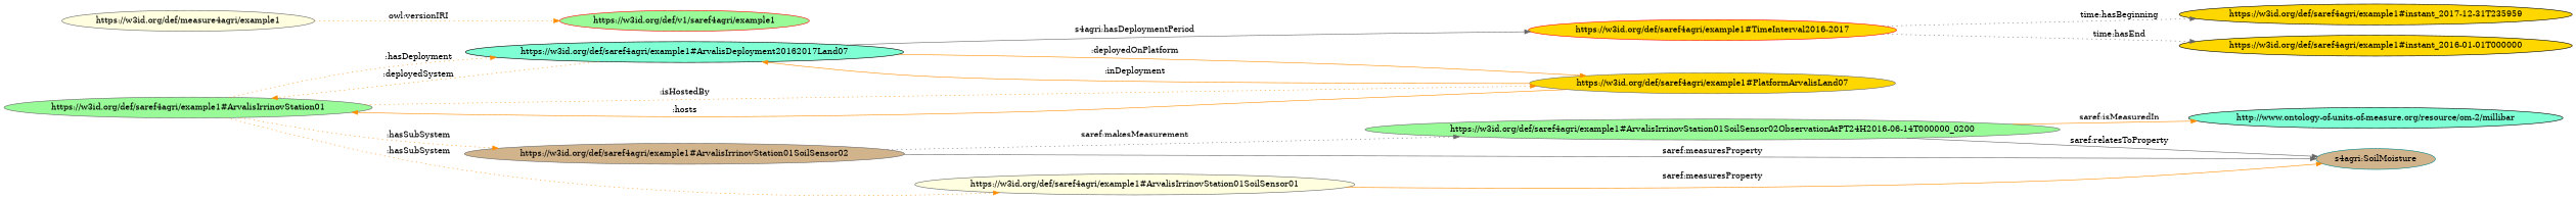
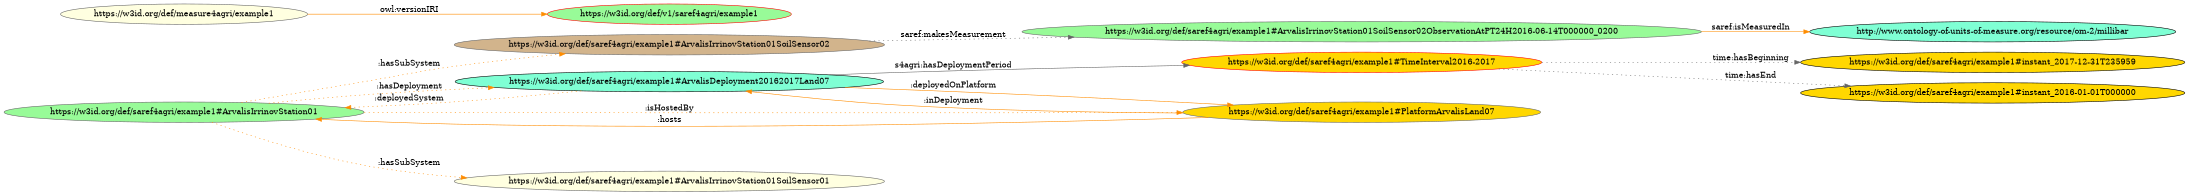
  digraph {
    rankdir=LR
    node [color=gray40 fillcolor=gold style=filled]
    edge [color=darkorange style=dotted]
    "https://w3id.org/def/saref4agri/example1#ArvalisIrrinovStation01SoilSensor02" [fillcolor=tan]
    "https://w3id.org/def/saref4agri/example1#ArvalisIrrinovStation01SoilSensor02ObservationAtPT24H2016-06-14T000000_0200" [fillcolor=palegreen]
-   "s4agri:SoilMoisture" [color=teal fillcolor=tan]
    "http://www.ontology-of-units-of-measure.org/resource/om-2/millibar" [color=black fillcolor=aquamarine]
    "https://w3id.org/def/saref4agri/example1#TimeInterval2016-2017" [color=red]
    "https://w3id.org/def/saref4agri/example1#instant_2017-12-31T235959" [color=black]
    "https://w3id.org/def/saref4agri/example1#instant_2016-01-01T000000" [color=black]
    "https://w3id.org/def/saref4agri/example1#ArvalisDeployment20162017Land07" [color=black fillcolor=aquamarine]
    "https://w3id.org/def/saref4agri/example1#ArvalisIrrinovStation01" [fillcolor=palegreen]
    "https://w3id.org/def/saref4agri/example1#PlatformArvalisLand07"
    "https://w3id.org/def/saref4agri/example1#ArvalisIrrinovStation01SoilSensor01" [fillcolor=lightyellow]
    n12 [fillcolor=lightyellow label="https://w3id.org/def/measure4agri/example1"]
    "https://w3id.org/def/v1/saref4agri/example1" [color=red fillcolor=palegreen]
    "https://w3id.org/def/saref4agri/example1#ArvalisIrrinovStation01SoilSensor02" -> "https://w3id.org/def/saref4agri/example1#ArvalisIrrinovStation01SoilSensor02ObservationAtPT24H2016-06-14T000000_0200" [color=gray40 label="saref:makesMeasurement"]
-   "https://w3id.org/def/saref4agri/example1#ArvalisIrrinovStation01SoilSensor02" -> "s4agri:SoilMoisture" [color=gray40 label="saref:measuresProperty" style=solid]
-   "https://w3id.org/def/saref4agri/example1#ArvalisIrrinovStation01SoilSensor02ObservationAtPT24H2016-06-14T000000_0200" -> "s4agri:SoilMoisture" [color=gray40 label="saref:relatesToProperty" style=solid]
    "https://w3id.org/def/saref4agri/example1#ArvalisIrrinovStation01SoilSensor02ObservationAtPT24H2016-06-14T000000_0200" -> "http://www.ontology-of-units-of-measure.org/resource/om-2/millibar" [label="saref:isMeasuredIn" style=solid]
    "https://w3id.org/def/saref4agri/example1#TimeInterval2016-2017" -> "https://w3id.org/def/saref4agri/example1#instant_2017-12-31T235959" [color=gray40 label="time:hasBeginning"]
    "https://w3id.org/def/saref4agri/example1#TimeInterval2016-2017" -> "https://w3id.org/def/saref4agri/example1#instant_2016-01-01T000000" [color=gray40 label="time:hasEnd"]
    "https://w3id.org/def/saref4agri/example1#ArvalisDeployment20162017Land07" -> "https://w3id.org/def/saref4agri/example1#TimeInterval2016-2017" [color=gray40 label="s4agri:hasDeploymentPeriod" style=solid]
    "https://w3id.org/def/saref4agri/example1#ArvalisDeployment20162017Land07" -> "https://w3id.org/def/saref4agri/example1#ArvalisIrrinovStation01" [label=":deployedSystem"]
    "https://w3id.org/def/saref4agri/example1#ArvalisDeployment20162017Land07" -> "https://w3id.org/def/saref4agri/example1#PlatformArvalisLand07" [label=":deployedOnPlatform" style=solid]
    "https://w3id.org/def/saref4agri/example1#ArvalisIrrinovStation01" -> "https://w3id.org/def/saref4agri/example1#ArvalisIrrinovStation01SoilSensor02" [label=":hasSubSystem"]
    "https://w3id.org/def/saref4agri/example1#ArvalisIrrinovStation01" -> "https://w3id.org/def/saref4agri/example1#ArvalisDeployment20162017Land07" [label=":hasDeployment"]
    "https://w3id.org/def/saref4agri/example1#ArvalisIrrinovStation01" -> "https://w3id.org/def/saref4agri/example1#PlatformArvalisLand07" [label=":isHostedBy"]
    "https://w3id.org/def/saref4agri/example1#ArvalisIrrinovStation01" -> "https://w3id.org/def/saref4agri/example1#ArvalisIrrinovStation01SoilSensor01" [label=":hasSubSystem"]
    "https://w3id.org/def/saref4agri/example1#PlatformArvalisLand07" -> "https://w3id.org/def/saref4agri/example1#ArvalisDeployment20162017Land07" [label=":inDeployment" style=solid]
    "https://w3id.org/def/saref4agri/example1#PlatformArvalisLand07" -> "https://w3id.org/def/saref4agri/example1#ArvalisIrrinovStation01" [label=":hosts" style=solid]
-   "https://w3id.org/def/saref4agri/example1#ArvalisIrrinovStation01SoilSensor01" -> "s4agri:SoilMoisture" [label="saref:measuresProperty" style=solid]
-   n12 -> "https://w3id.org/def/v1/saref4agri/example1" [label="owl:versionIRI"]
+   n12 -> "https://w3id.org/def/v1/saref4agri/example1" [label="owl:versionIRI" style=solid]
  }
